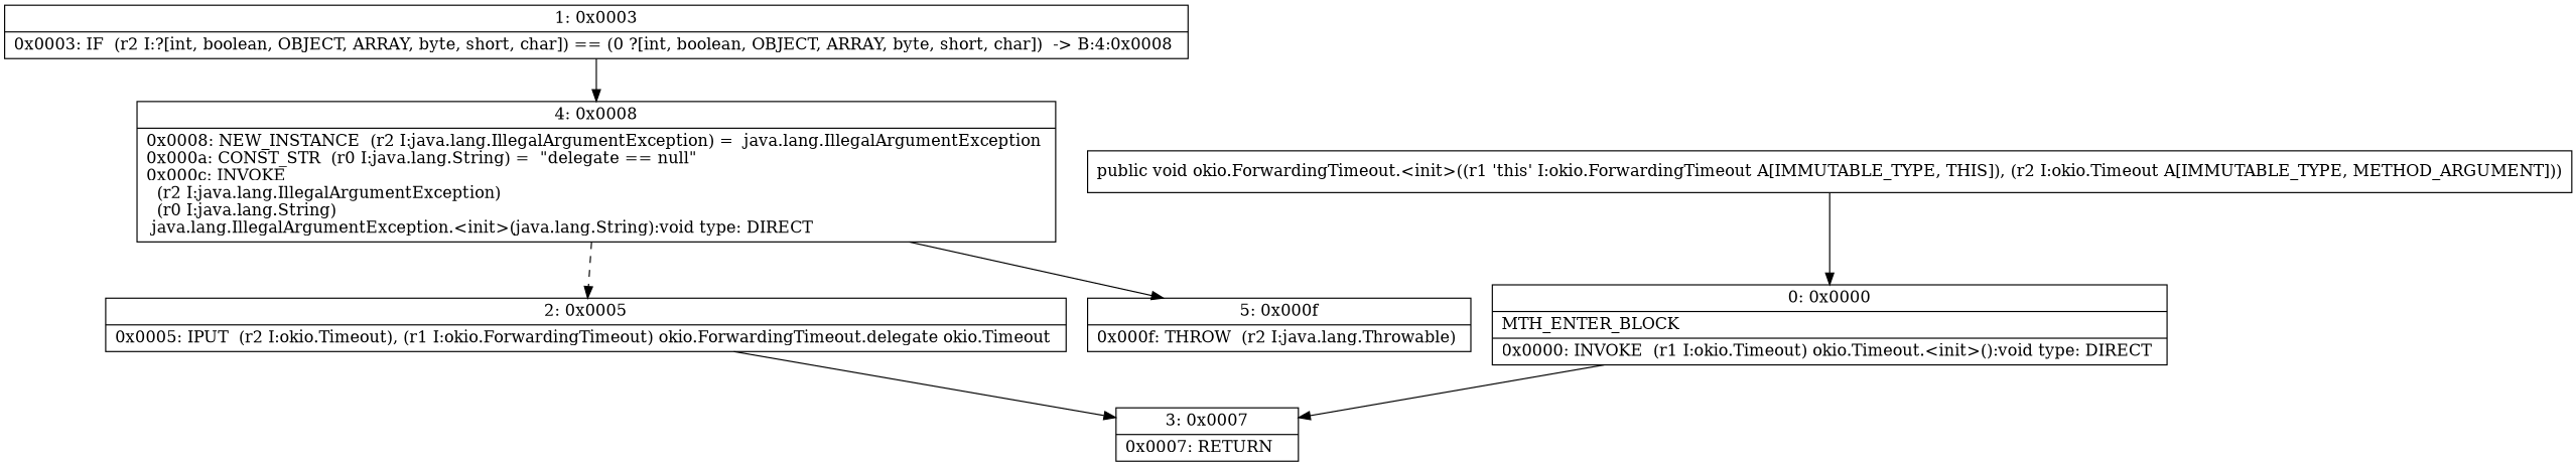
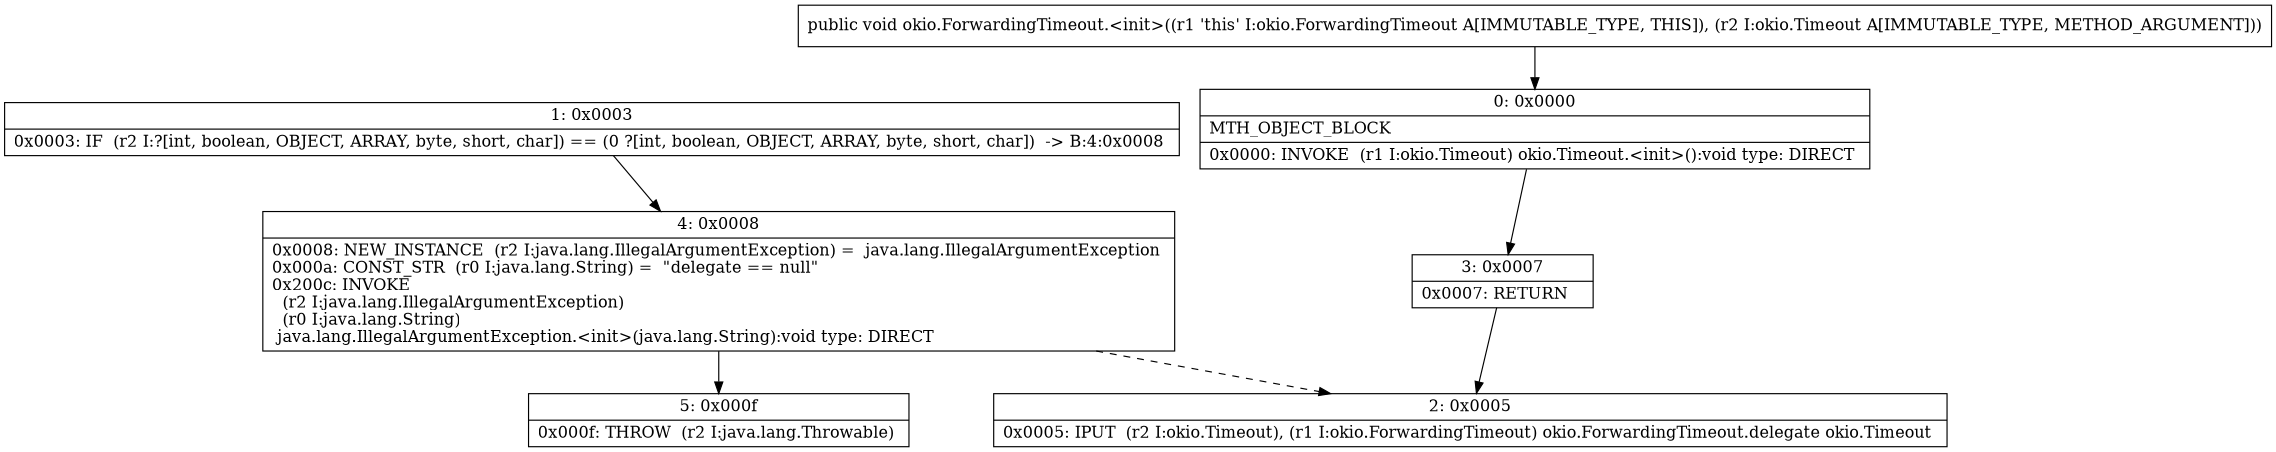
  digraph {
    node [shape=record]
-   n1 [label="{0\:\ 0x0000|MTH_ENTER_BLOCK\l|0x0000: INVOKE  (r1 I:okio.Timeout) okio.Timeout.\<init\>():void type: DIRECT \l}"]
+   n1 [label="{0\:\ 0x0000|MTH_OBJECT_BLOCK\l|0x0000: INVOKE  (r1 I:okio.Timeout) okio.Timeout.\<init\>():void type: DIRECT \l}"]
    n2 [label="{3\:\ 0x0007|0x0007: RETURN   \l}"]
    n3 [label="{1\:\ 0x0003|0x0003: IF  (r2 I:?[int, boolean, OBJECT, ARRAY, byte, short, char]) == (0 ?[int, boolean, OBJECT, ARRAY, byte, short, char])  \-\> B:4:0x0008 \l}"]
-   n4 [label="{4\:\ 0x0008|0x0008: NEW_INSTANCE  (r2 I:java.lang.IllegalArgumentException) =  java.lang.IllegalArgumentException \l0x000a: CONST_STR  (r0 I:java.lang.String) =  \"delegate == null\" \l0x000c: INVOKE  \l  (r2 I:java.lang.IllegalArgumentException)\l  (r0 I:java.lang.String)\l java.lang.IllegalArgumentException.\<init\>(java.lang.String):void type: DIRECT \l}"]
+   n4 [label="{4\:\ 0x0008|0x0008: NEW_INSTANCE  (r2 I:java.lang.IllegalArgumentException) =  java.lang.IllegalArgumentException \l0x000a: CONST_STR  (r0 I:java.lang.String) =  \"delegate == null\" \l0x200c: INVOKE  \l  (r2 I:java.lang.IllegalArgumentException)\l  (r0 I:java.lang.String)\l java.lang.IllegalArgumentException.\<init\>(java.lang.String):void type: DIRECT \l}"]
    n5 [label="{2\:\ 0x0005|0x0005: IPUT  (r2 I:okio.Timeout), (r1 I:okio.ForwardingTimeout) okio.ForwardingTimeout.delegate okio.Timeout \l}"]
    n6 [label="{5\:\ 0x000f|0x000f: THROW  (r2 I:java.lang.Throwable) \l}"]
    n7 [label="{public void okio.ForwardingTimeout.\<init\>((r1 'this' I:okio.ForwardingTimeout A[IMMUTABLE_TYPE, THIS]), (r2 I:okio.Timeout A[IMMUTABLE_TYPE, METHOD_ARGUMENT])) }"]
    n1 -> n2
    n3 -> n4
    n4 -> n5 [style=dashed]
    n4 -> n6
-   n5 -> n2
+   n2 -> n5
    n7 -> n1
  }
